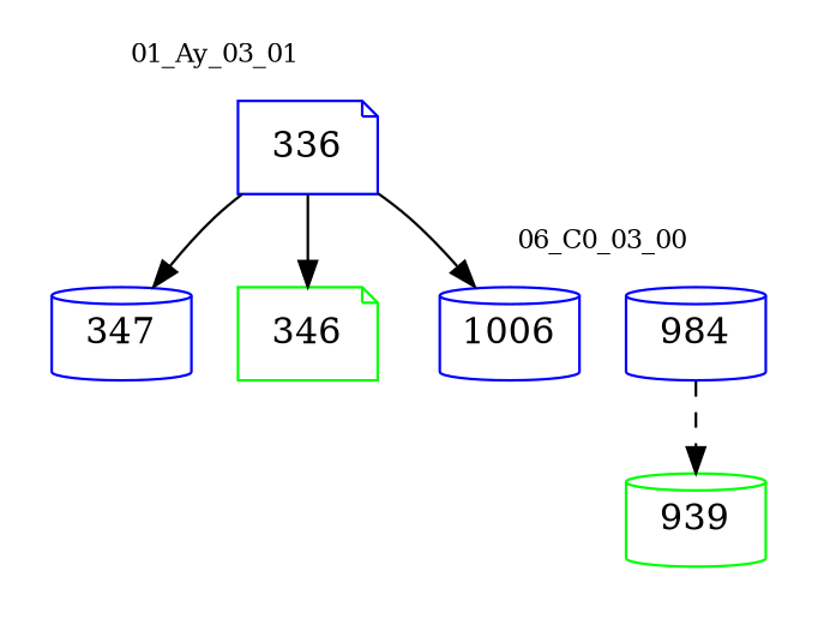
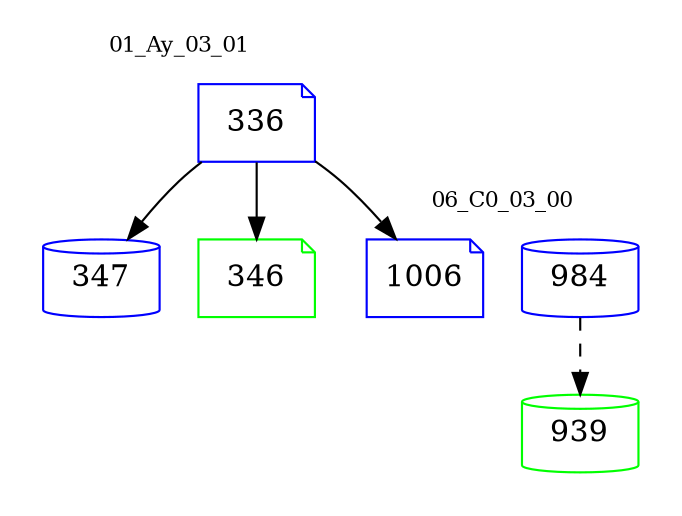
  digraph {
    node [color=blue shape=note]
    edge [arrowhead=normal color=black style=solid]
    n1 [label=336]
    n2 [label=347 shape=cylinder]
    n3 [color=green label=346]
    n4 [label=984 shape=cylinder]
    n5 [color=green label=939 shape=cylinder]
-   n6 [label=1006 shape=cylinder]
+   n6 [label=1006]
    subgraph cluster_1 {
      color=white
      fontsize=10
      label="01_Ay_03_01"
      n1
      n2
      n3
    }
    subgraph cluster_2 {
      color=white
      fontsize=10
      label="06_C0_03_00"
      n4
      n5
      n6
    }
    n1 -> n2
    n1 -> n3
    n1 -> n6
    n4 -> n5 [style=dashed]
  }
